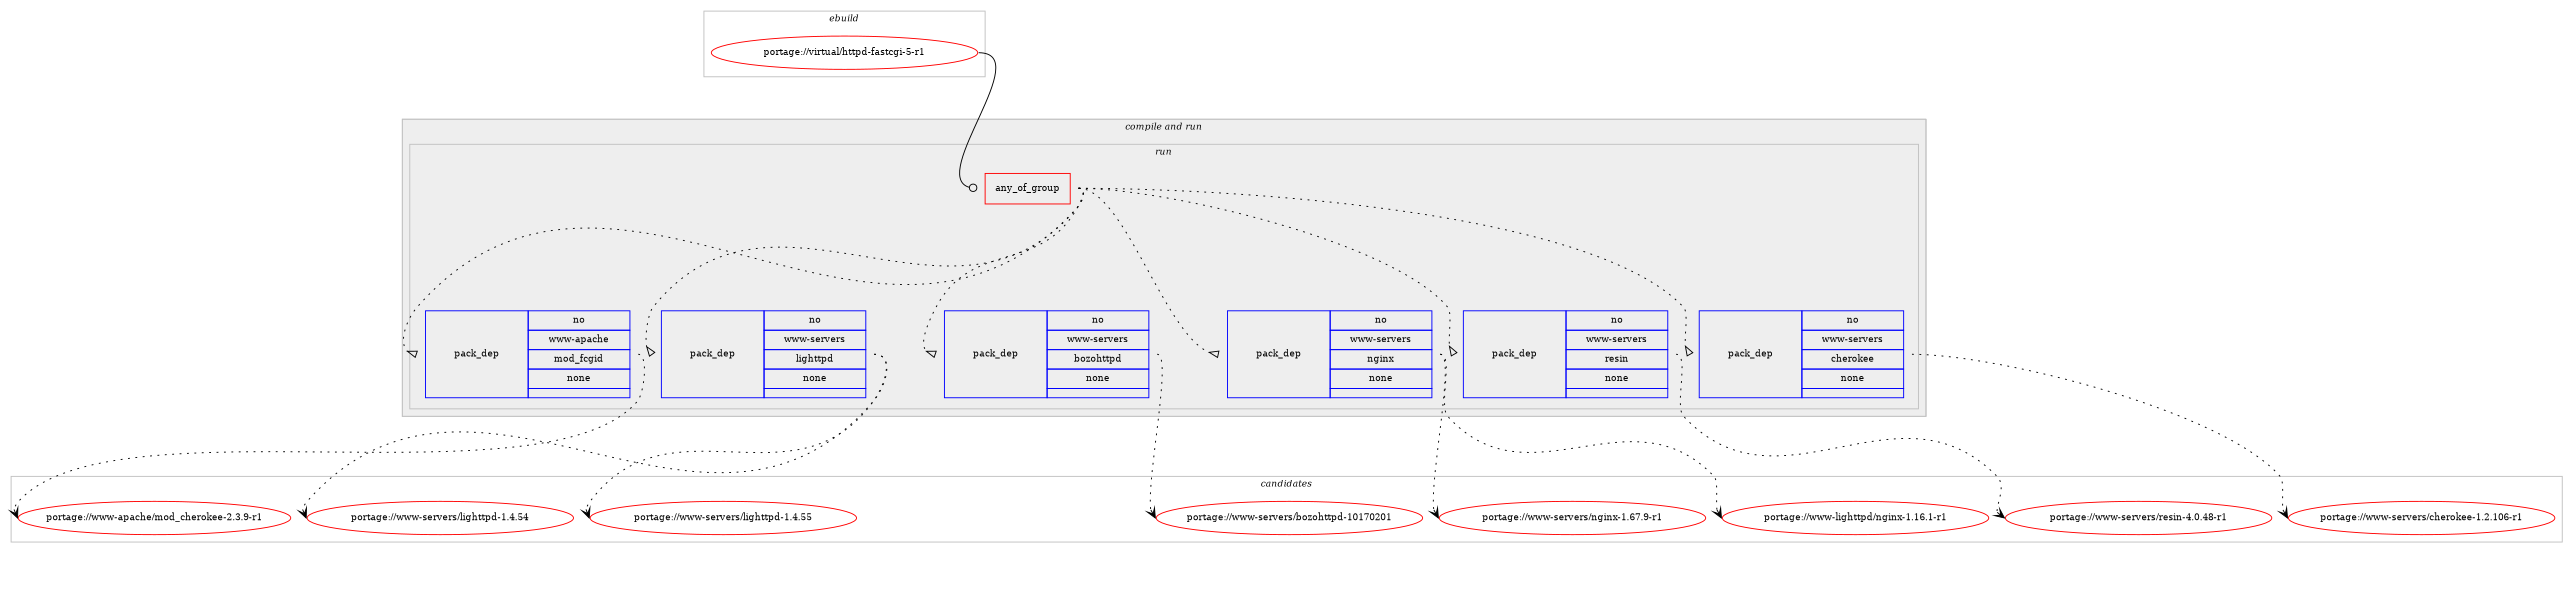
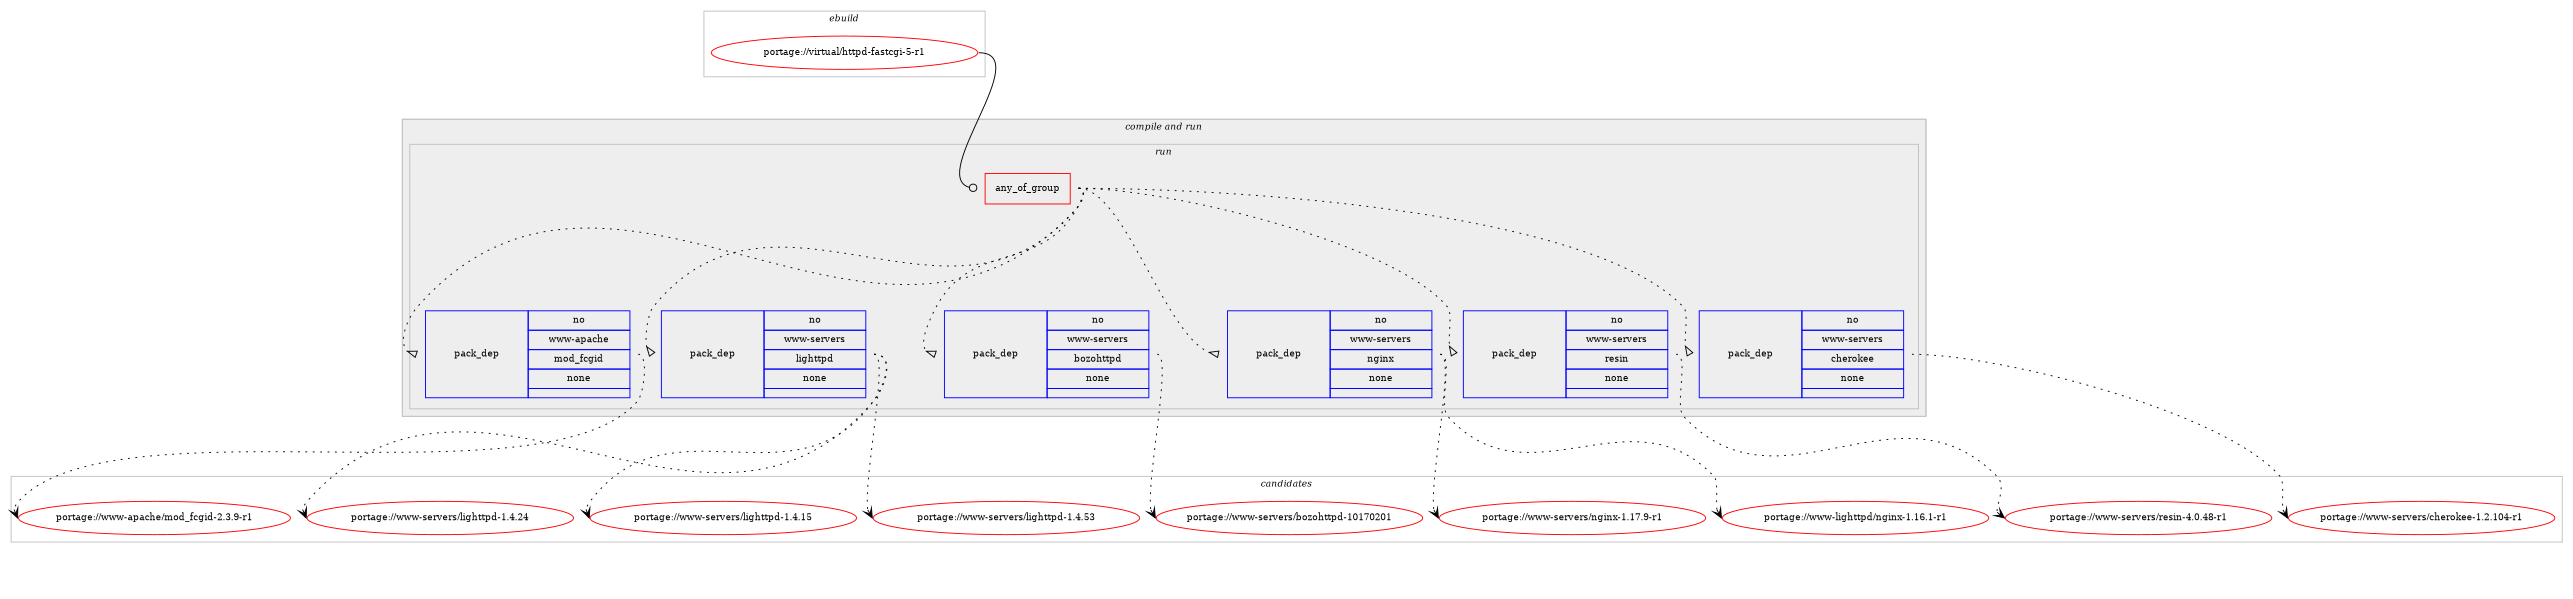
  digraph {
    compound=true
    concentrate=true
    fontname="DejaVu Serif"
    fontsize=10
    newrank=true
    rankdir=TB
    ranksep=1.5
    node [color=red fontname="DejaVu Serif" fontsize=10]
    edge [arrowhead=vee fontname="DejaVu Serif" headport=w style=dotted tailport=e weight=100]
    n1 [label="portage://virtual/httpd-fastcgi-5-r1" width=4]
    n2 [color=blue label=<<TABLE BORDER="0" CELLBORDER="1" CELLSPACING="0" CELLPADDING="4" WIDTH="220"><TR><TD ROWSPAN="6" CELLPADDING="30">pack_dep</TD></TR><TR><TD WIDTH="110">no</TD></TR><TR><TD>www-apache</TD></TR><TR><TD>mod_fcgid</TD></TR><TR><TD>none</TD></TR><TR><TD></TD></TR></TABLE>> shape=none]
    n3 [color=blue label=<<TABLE BORDER="0" CELLBORDER="1" CELLSPACING="0" CELLPADDING="4" WIDTH="220"><TR><TD ROWSPAN="6" CELLPADDING="30">pack_dep</TD></TR><TR><TD WIDTH="110">no</TD></TR><TR><TD>www-servers</TD></TR><TR><TD>lighttpd</TD></TR><TR><TD>none</TD></TR><TR><TD></TD></TR></TABLE>> shape=none]
    n4 [color=blue label=<<TABLE BORDER="0" CELLBORDER="1" CELLSPACING="0" CELLPADDING="4" WIDTH="220"><TR><TD ROWSPAN="6" CELLPADDING="30">pack_dep</TD></TR><TR><TD WIDTH="110">no</TD></TR><TR><TD>www-servers</TD></TR><TR><TD>bozohttpd</TD></TR><TR><TD>none</TD></TR><TR><TD></TD></TR></TABLE>> shape=none]
    n5 [color=blue label=<<TABLE BORDER="0" CELLBORDER="1" CELLSPACING="0" CELLPADDING="4" WIDTH="220"><TR><TD ROWSPAN="6" CELLPADDING="30">pack_dep</TD></TR><TR><TD WIDTH="110">no</TD></TR><TR><TD>www-servers</TD></TR><TR><TD>nginx</TD></TR><TR><TD>none</TD></TR><TR><TD></TD></TR></TABLE>> shape=none]
    n6 [color=blue label=<<TABLE BORDER="0" CELLBORDER="1" CELLSPACING="0" CELLPADDING="4" WIDTH="220"><TR><TD ROWSPAN="6" CELLPADDING="30">pack_dep</TD></TR><TR><TD WIDTH="110">no</TD></TR><TR><TD>www-servers</TD></TR><TR><TD>resin</TD></TR><TR><TD>none</TD></TR><TR><TD></TD></TR></TABLE>> shape=none]
    n7 [color=blue label=<<TABLE BORDER="0" CELLBORDER="1" CELLSPACING="0" CELLPADDING="4" WIDTH="220"><TR><TD ROWSPAN="6" CELLPADDING="30">pack_dep</TD></TR><TR><TD WIDTH="110">no</TD></TR><TR><TD>www-servers</TD></TR><TR><TD>cherokee</TD></TR><TR><TD>none</TD></TR><TR><TD></TD></TR></TABLE>> shape=none]
    n8 [label=<<TABLE BORDER="0" CELLBORDER="1" CELLSPACING="0" CELLPADDING="4"><TR><TD CELLPADDING="10">any_of_group</TD></TR></TABLE>> shape=none]
-   n9 [label="portage://www-apache/mod_cherokee-2.3.9-r1" width=4]
-   n10 [label="portage://www-servers/lighttpd-1.4.55" width=4]
-   n11 [label="portage://www-servers/lighttpd-1.4.54" width=4]
+   n9 [label="portage://www-apache/mod_fcgid-2.3.9-r1" width=4]
+   n10 [label="portage://www-servers/lighttpd-1.4.15" width=4]
+   n11 [label="portage://www-servers/lighttpd-1.4.24" width=4]
+   n12 [label="portage://www-servers/lighttpd-1.4.53" width=4]
    n13 [label="portage://www-servers/bozohttpd-10170201" width=4]
-   n14 [label="portage://www-servers/nginx-1.67.9-r1" width=4]
+   n14 [label="portage://www-servers/nginx-1.17.9-r1" width=4]
    n15 [label="portage://www-lighttpd/nginx-1.16.1-r1" width=4]
    n16 [label="portage://www-servers/resin-4.0.48-r1" width=4]
-   n17 [label="portage://www-servers/cherokee-1.2.106-r1" width=4]
+   n17 [label="portage://www-servers/cherokee-1.2.104-r1" width=4]
    subgraph cluster_1 {
      color=gray
      label=<<i>ebuild</i>>
      rank=same
      n1
    }
    subgraph cluster_2 {
      color=gray
      label=<<i>dependencies</i>>
      subgraph cluster_3 {
        color=gray
        fillcolor="#eeeeee"
        label=<<i>compile</i>>
        style=filled
      }
      subgraph cluster_4 {
        color=gray
        fillcolor="#eeeeee"
        label=<<i>compile and run</i>>
        style=filled
      }
      subgraph cluster_5 {
        color=gray
        fillcolor="#eeeeee"
        label=<<i>run</i>>
        style=filled
        subgraph sub_6 {
          color=gray
          fillcolor="#eeeeee"
          label=<<i>run</i>>
          style=filled
          n8
          subgraph sub_7 {
            color=gray
            fillcolor="#eeeeee"
            label=<<i>run</i>>
            style=filled
            n2
          }
          subgraph sub_8 {
            color=gray
            fillcolor="#eeeeee"
            label=<<i>run</i>>
            style=filled
            n3
          }
          subgraph sub_9 {
            color=gray
            fillcolor="#eeeeee"
            label=<<i>run</i>>
            style=filled
            n4
          }
          subgraph sub_10 {
            color=gray
            fillcolor="#eeeeee"
            label=<<i>run</i>>
            style=filled
            n5
          }
          subgraph sub_11 {
            color=gray
            fillcolor="#eeeeee"
            label=<<i>run</i>>
            style=filled
            n6
          }
          subgraph sub_12 {
            color=gray
            fillcolor="#eeeeee"
            label=<<i>run</i>>
            style=filled
            n7
          }
        }
      }
    }
    subgraph cluster_13 {
      color=gray
      label=<<i>candidates</i>>
      rank=same
      subgraph sub_14 {
        color=black
        label=<<i>candidates</i>>
        nodesep=1
        rank=same
        n9
      }
      subgraph sub_15 {
        color=black
        label=<<i>candidates</i>>
        nodesep=1
        rank=same
        n10
        n11
+       n12
      }
      subgraph sub_16 {
        color=black
        label=<<i>candidates</i>>
        nodesep=1
        rank=same
        n13
      }
      subgraph sub_17 {
        color=black
        label=<<i>candidates</i>>
        nodesep=1
        rank=same
        n14
        n15
      }
      subgraph sub_18 {
        color=black
        label=<<i>candidates</i>>
        nodesep=1
        rank=same
        n16
      }
      subgraph sub_19 {
        color=black
        label=<<i>candidates</i>>
        nodesep=1
        rank=same
        n17
      }
    }
    n1 -> n8 [arrowhead=odot style=solid weight=20]
    n2 -> n9
    n3 -> n10
    n3 -> n11
+   n3 -> n12
    n4 -> n13
    n5 -> n14
    n5 -> n15
    n6 -> n16
    n7 -> n17
    n8 -> n2 [arrowhead=oinv weight=20]
    n8 -> n3 [arrowhead=oinv weight=20]
    n8 -> n4 [arrowhead=oinv weight=20]
    n8 -> n5 [arrowhead=oinv weight=20]
    n8 -> n6 [arrowhead=oinv weight=20]
    n8 -> n7 [arrowhead=oinv weight=20]
  }
